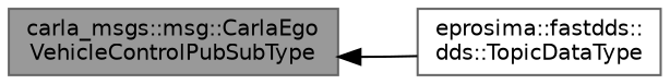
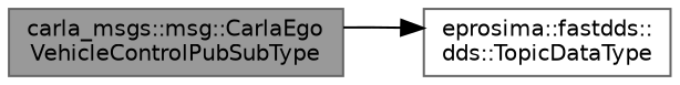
  digraph {
    rankdir=LR
    node [color=gray40 fontname=Helvetica fontsize=10 shape=box style=filled]
    n1 [fillcolor=grey60 fontcolor=black height=0.2 label="carla_msgs::msg::CarlaEgo\lVehicleControlPubSubType" width=0.4]
    n2 [fillcolor=white height=0.2 label="eprosima::fastdds::\ldds::TopicDataType" width=0.4]
-   n1 -> n2 [color=black dir=back fontname=Helvetica fontsize=10 labelfontname=Helvetica labelfontsize=10 style=solid]
+   n2 -> n1 [color=black dir=back fontname=Helvetica fontsize=10 labelfontname=Helvetica labelfontsize=10 style=solid]
  }
